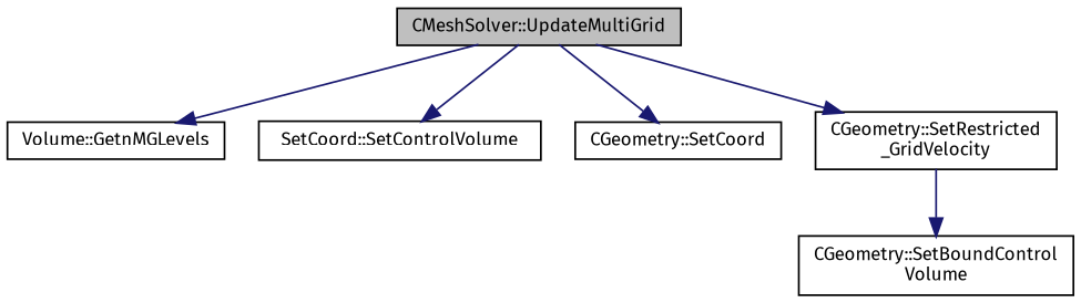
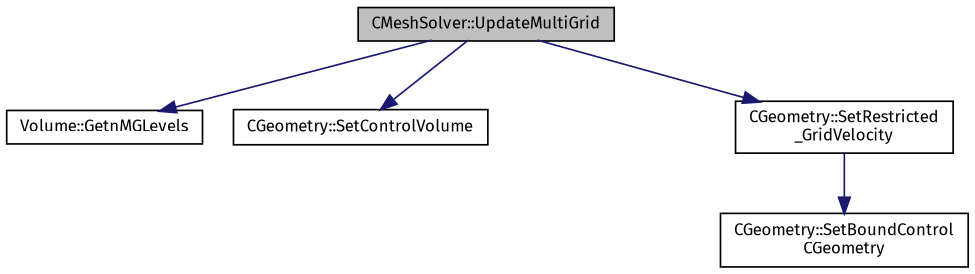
  digraph {
    fontname="Fira Sans"
    rankdir=TB
    node [color=black fillcolor=white fontname="Fira Sans" fontsize=10 shape=record style=filled]
    edge [color=midnightblue fontname="Fira Sans" fontsize=10 labelfontname=Helvetica labelfontsize=10 style=solid]
    n1 [fillcolor=grey75 fontcolor=black height=0.2 label="CMeshSolver::UpdateMultiGrid" width=0.4]
    n2 [height=0.2 label="Volume::GetnMGLevels" width=0.4]
-   n3 [height=0.2 label="SetCoord::SetControlVolume" width=0.4]
-   n4 [height=0.2 label="CGeometry::SetCoord" width=0.4]
+   n3 [height=0.2 label="CGeometry::SetControlVolume" width=0.4]
    n5 [height=0.2 label="CGeometry::SetRestricted\l_GridVelocity" width=0.4]
-   n6 [height=0.2 label="CGeometry::SetBoundControl\lVolume" width=0.4]
+   n6 [height=0.2 label="CGeometry::SetBoundControl\lCGeometry" width=0.4]
    n1 -> n2
    n1 -> n3
-   n1 -> n4
    n1 -> n5
    n5 -> n6
  }
